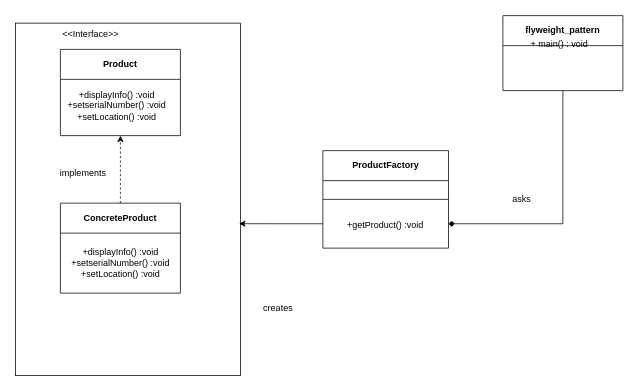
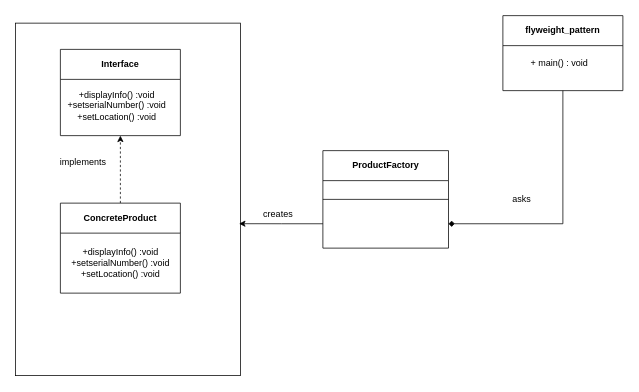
  <mxCell id="0" />
  <mxCell id="1" parent="0" />
  <mxCell id="2" value="" style="rounded=0;whiteSpace=wrap;html=1;" parent="1" vertex="1"><mxGeometry x="20" y="30" width="300" height="470" as="geometry" /></mxCell>
- <mxCell id="3" value="Product" style="swimlane;whiteSpace=wrap;html=1;startSize=40;" parent="1" vertex="1"><mxGeometry x="80" y="65" width="160" height="115" as="geometry" /></mxCell>
+ <mxCell id="3" value="Interface" style="swimlane;whiteSpace=wrap;html=1;startSize=40;" parent="1" vertex="1"><mxGeometry x="80" y="65" width="160" height="115" as="geometry" /></mxCell>
  <mxCell id="4" style="edgeStyle=orthogonalEdgeStyle;rounded=0;orthogonalLoop=1;jettySize=auto;html=1;exitX=0.5;exitY=0;exitDx=0;exitDy=0;entryX=0.5;entryY=1;entryDx=0;entryDy=0;dashed=1;" edge="1" parent="1" source="5" target="3"><mxGeometry relative="1" as="geometry" /></mxCell>
  <mxCell id="5" value="ConcreteProduct" style="swimlane;whiteSpace=wrap;html=1;startSize=40;" parent="1" vertex="1"><mxGeometry x="80" y="270" width="160" height="120" as="geometry" /></mxCell>
  <mxCell id="6" style="edgeStyle=orthogonalEdgeStyle;rounded=0;orthogonalLoop=1;jettySize=auto;html=1;exitX=0.5;exitY=1;exitDx=0;exitDy=0;entryX=1;entryY=0.75;entryDx=0;entryDy=0;endArrow=diamond;" edge="1" parent="1" source="7" target="9"><mxGeometry relative="1" as="geometry" /></mxCell>
  <mxCell id="7" value="flyweight_pattern" style="swimlane;whiteSpace=wrap;html=1;startSize=40;" parent="1" vertex="1"><mxGeometry x="670" y="20" width="160" height="100" as="geometry" /></mxCell>
- <mxCell id="8" value="+ main() : void&lt;div&gt;&lt;br/&gt;&lt;/div&gt;" style="text;html=1;align=center;verticalAlign=middle;resizable=0;points=[];autosize=1;strokeColor=none;fillColor=none;" parent="7" vertex="1"><mxGeometry x="25" y="25" width="100" height="40" as="geometry" /></mxCell>
+ <mxCell id="8" value="+ main() : void&lt;div&gt;&lt;br/&gt;&lt;/div&gt;" style="text;html=1;align=center;verticalAlign=middle;resizable=0;points=[];autosize=1;strokeColor=none;fillColor=none;" parent="7" vertex="1"><mxGeometry x="25" y="50" width="100" height="40" as="geometry" /></mxCell>
  <mxCell id="9" value="ProductFactory" style="swimlane;whiteSpace=wrap;html=1;startSize=40;" parent="1" vertex="1"><mxGeometry x="430" y="200" width="167.5" height="130" as="geometry" /></mxCell>
- <mxCell id="10" value="+getProduct() :void" style="text;html=1;align=center;verticalAlign=middle;resizable=0;points=[];autosize=1;strokeColor=none;fillColor=none;" parent="9" vertex="1"><mxGeometry x="17.5" y="85" width="130" height="30" as="geometry" /></mxCell>
- <mxCell id="11" value="&amp;lt;&amp;lt;Interface&amp;gt;&amp;gt;" style="text;html=1;align=center;verticalAlign=middle;resizable=0;points=[];autosize=1;strokeColor=none;fillColor=none;" parent="1" vertex="1"><mxGeometry x="70" y="30" width="100" height="30" as="geometry" /></mxCell>
  <mxCell id="12" value="asks" style="text;html=1;align=center;verticalAlign=middle;resizable=0;points=[];autosize=1;strokeColor=none;fillColor=none;" parent="1" vertex="1"><mxGeometry x="670" y="250" width="50" height="30" as="geometry" /></mxCell>
- <mxCell id="13" value="creates" style="text;html=1;align=center;verticalAlign=middle;resizable=0;points=[];autosize=1;strokeColor=none;fillColor=none;" parent="1" vertex="1"><mxGeometry x="340" y="395" width="60" height="30" as="geometry" /></mxCell>
- <mxCell id="14" value="implements" style="text;html=1;align=center;verticalAlign=middle;resizable=0;points=[];autosize=1;strokeColor=none;fillColor=none;" vertex="1" parent="1"><mxGeometry x="70" y="215" width="80" height="30" as="geometry" /></mxCell>
+ <mxCell id="13" value="creates" style="text;html=1;align=center;verticalAlign=middle;resizable=0;points=[];autosize=1;strokeColor=none;fillColor=none;" parent="1" vertex="1"><mxGeometry x="340" y="270" width="60" height="30" as="geometry" /></mxCell>
+ <mxCell id="14" value="implements" style="text;html=1;align=center;verticalAlign=middle;resizable=0;points=[];autosize=1;strokeColor=none;fillColor=none;" vertex="1" parent="1"><mxGeometry x="70" y="200" width="80" height="30" as="geometry" /></mxCell>
  <mxCell id="15" value="+displayInfo() :void&lt;br&gt;+setserialNumber() :void&lt;br&gt;+setLocation() :void" style="text;html=1;align=center;verticalAlign=middle;resizable=0;points=[];autosize=1;strokeColor=none;fillColor=none;" vertex="1" parent="1"><mxGeometry x="80" y="110" width="150" height="60" as="geometry" /></mxCell>
  <mxCell id="16" value="+displayInfo() :void&lt;br&gt;+setserialNumber() :void&lt;br&gt;+setLocation() :void" style="text;html=1;align=center;verticalAlign=middle;resizable=0;points=[];autosize=1;strokeColor=none;fillColor=none;" vertex="1" parent="1"><mxGeometry x="85" y="320" width="150" height="60" as="geometry" /></mxCell>
  <mxCell id="17" value="" style="endArrow=none;html=1;rounded=0;entryX=0;entryY=0.5;entryDx=0;entryDy=0;exitX=1;exitY=0.5;exitDx=0;exitDy=0;" edge="1" parent="1" source="9" target="9"><mxGeometry width="50" height="50" relative="1" as="geometry"><mxPoint x="210" y="270" as="sourcePoint" /><mxPoint x="260" y="220" as="targetPoint" /></mxGeometry></mxCell>
  <mxCell id="18" style="edgeStyle=orthogonalEdgeStyle;rounded=0;orthogonalLoop=1;jettySize=auto;html=1;exitX=0;exitY=0.75;exitDx=0;exitDy=0;entryX=0.994;entryY=0.569;entryDx=0;entryDy=0;entryPerimeter=0;" edge="1" parent="1" source="9" target="2"><mxGeometry relative="1" as="geometry" /></mxCell>
